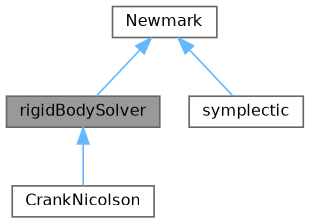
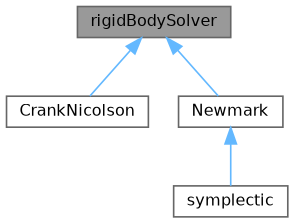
  digraph {
    node [color=gray40 fillcolor=white fontname=Helvetica fontsize=10 shape=box style=filled]
    edge [color=steelblue1 dir=back fontname=Helvetica fontsize=10 labelfontname=Helvetica labelfontsize=10 style=solid]
    n1 [fillcolor=grey60 fontcolor=black height=0.2 label=rigidBodySolver width=0.4]
    n2 [height=0.2 label=CrankNicolson width=0.4]
    n3 [height=0.2 label=Newmark width=0.4]
    n4 [height=0.2 label=symplectic width=0.4]
    n1 -> n2
-   n3 -> n1
+   n1 -> n3
    n3 -> n4
  }
